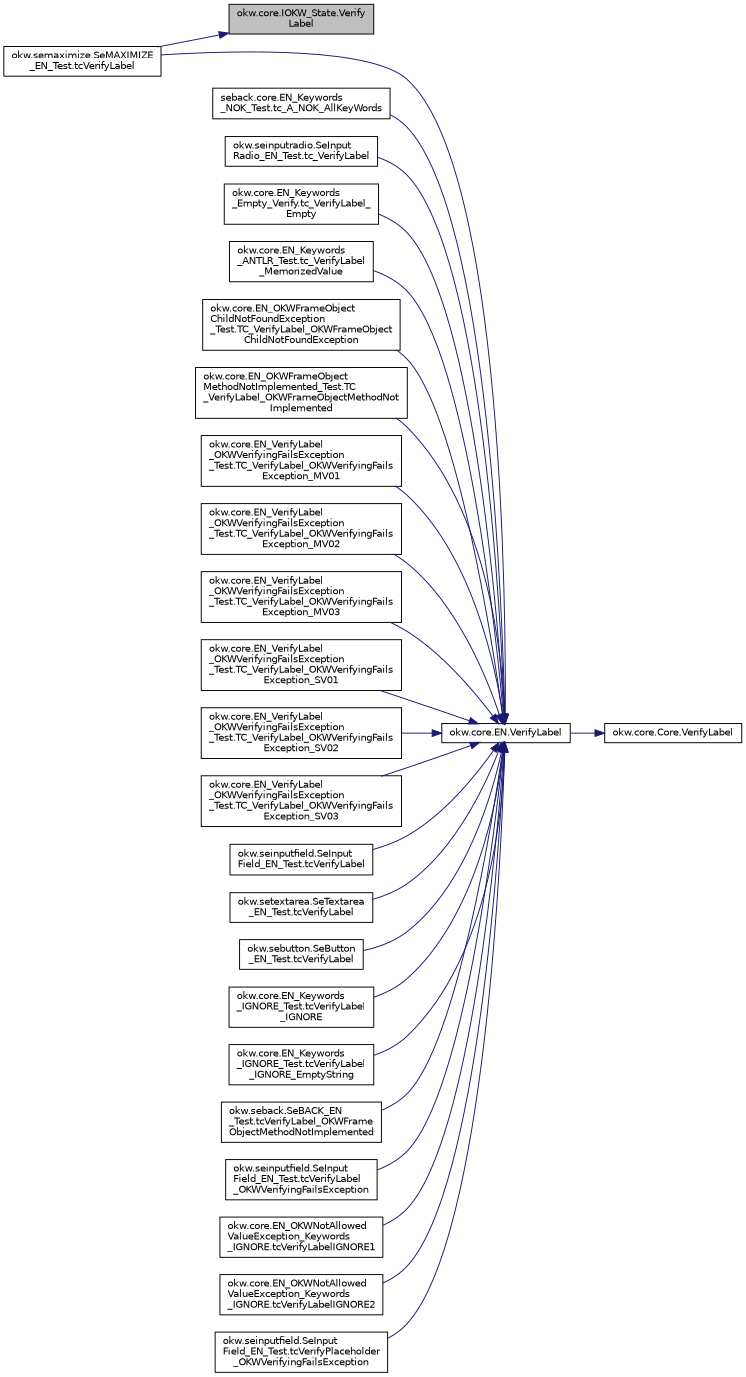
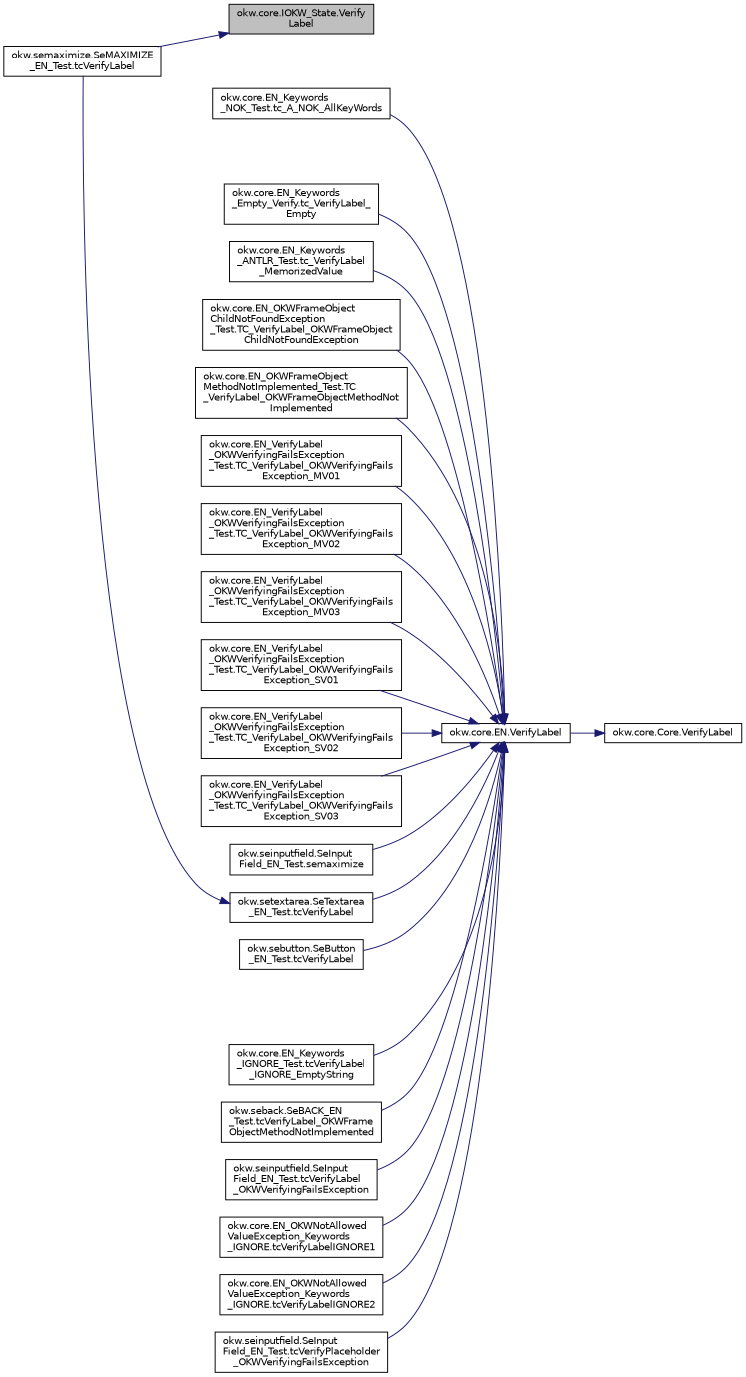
  digraph {
    rankdir=RL
    node [color=black fillcolor=white fontname=Helvetica fontsize=10 shape=record style=filled]
    edge [color=midnightblue dir=back fontname=Helvetica fontsize=10 labelfontname=Helvetica labelfontsize=10 style=solid]
    n1 [fillcolor=grey75 fontcolor=black height=0.2 label="okw.core.IOKW_State.Verify\lLabel" width=0.4]
    n2 [height=0.2 label="okw.semaximize.SeMAXIMIZE\l_EN_Test.tcVerifyLabel" width=0.4]
    n3 [height=0.2 label="okw.core.Core.VerifyLabel" width=0.4]
    n4 [height=0.2 label="okw.core.EN.VerifyLabel" width=0.4]
-   n5 [height=0.2 label="seback.core.EN_Keywords\l_NOK_Test.tc_A_NOK_AllKeyWords" width=0.4]
-   n6 [height=0.2 label="okw.seinputradio.SeInput\lRadio_EN_Test.tc_VerifyLabel" width=0.4]
+   n5 [height=0.2 label="okw.core.EN_Keywords\l_NOK_Test.tc_A_NOK_AllKeyWords" width=0.4]
    n7 [height=0.2 label="okw.core.EN_Keywords\l_Empty_Verify.tc_VerifyLabel_\lEmpty" width=0.4]
    n8 [height=0.2 label="okw.core.EN_Keywords\l_ANTLR_Test.tc_VerifyLabel\l_MemorizedValue" width=0.4]
    n9 [height=0.2 label="okw.core.EN_OKWFrameObject\lChildNotFoundException\l_Test.TC_VerifyLabel_OKWFrameObject\lChildNotFoundException" width=0.4]
    n10 [height=0.2 label="okw.core.EN_OKWFrameObject\lMethodNotImplemented_Test.TC\l_VerifyLabel_OKWFrameObjectMethodNot\lImplemented" width=0.4]
    n11 [height=0.2 label="okw.core.EN_VerifyLabel\l_OKWVerifyingFailsException\l_Test.TC_VerifyLabel_OKWVerifyingFails\lException_MV01" width=0.4]
    n12 [height=0.2 label="okw.core.EN_VerifyLabel\l_OKWVerifyingFailsException\l_Test.TC_VerifyLabel_OKWVerifyingFails\lException_MV02" width=0.4]
    n13 [height=0.2 label="okw.core.EN_VerifyLabel\l_OKWVerifyingFailsException\l_Test.TC_VerifyLabel_OKWVerifyingFails\lException_MV03" width=0.4]
    n14 [height=0.2 label="okw.core.EN_VerifyLabel\l_OKWVerifyingFailsException\l_Test.TC_VerifyLabel_OKWVerifyingFails\lException_SV01" width=0.4]
    n15 [height=0.2 label="okw.core.EN_VerifyLabel\l_OKWVerifyingFailsException\l_Test.TC_VerifyLabel_OKWVerifyingFails\lException_SV02" width=0.4]
    n16 [height=0.2 label="okw.core.EN_VerifyLabel\l_OKWVerifyingFailsException\l_Test.TC_VerifyLabel_OKWVerifyingFails\lException_SV03" width=0.4]
-   n17 [height=0.2 label="okw.seinputfield.SeInput\lField_EN_Test.tcVerifyLabel" width=0.4]
+   n17 [height=0.2 label="okw.seinputfield.SeInput\lField_EN_Test.semaximize" width=0.4]
    n18 [height=0.2 label="okw.setextarea.SeTextarea\l_EN_Test.tcVerifyLabel" width=0.4]
    n19 [height=0.2 label="okw.sebutton.SeButton\l_EN_Test.tcVerifyLabel" width=0.4]
-   n20 [height=0.2 label="okw.core.EN_Keywords\l_IGNORE_Test.tcVerifyLabel\l_IGNORE" width=0.4]
    n21 [height=0.2 label="okw.core.EN_Keywords\l_IGNORE_Test.tcVerifyLabel\l_IGNORE_EmptyString" width=0.4]
    n22 [height=0.2 label="okw.seback.SeBACK_EN\l_Test.tcVerifyLabel_OKWFrame\lObjectMethodNotImplemented" width=0.4]
    n23 [height=0.2 label="okw.seinputfield.SeInput\lField_EN_Test.tcVerifyLabel\l_OKWVerifyingFailsException" width=0.4]
    n24 [height=0.2 label="okw.core.EN_OKWNotAllowed\lValueException_Keywords\l_IGNORE.tcVerifyLabelIGNORE1" width=0.4]
    n25 [height=0.2 label="okw.core.EN_OKWNotAllowed\lValueException_Keywords\l_IGNORE.tcVerifyLabelIGNORE2" width=0.4]
    n26 [height=0.2 label="okw.seinputfield.SeInput\lField_EN_Test.tcVerifyPlaceholder\l_OKWVerifyingFailsException" width=0.4]
    n1 -> n2
    n3 -> n4
-   n4 -> n2
+   n18 -> n2
    n4 -> n5
-   n4 -> n6
    n4 -> n7
    n4 -> n8
    n4 -> n9
    n4 -> n10
    n4 -> n11
    n4 -> n12
    n4 -> n13
    n4 -> n14
    n4 -> n15
    n4 -> n16
    n4 -> n17
    n4 -> n18
    n4 -> n19
-   n4 -> n20
    n4 -> n21
    n4 -> n22
    n4 -> n23
    n4 -> n24
    n4 -> n25
    n4 -> n26
  }
